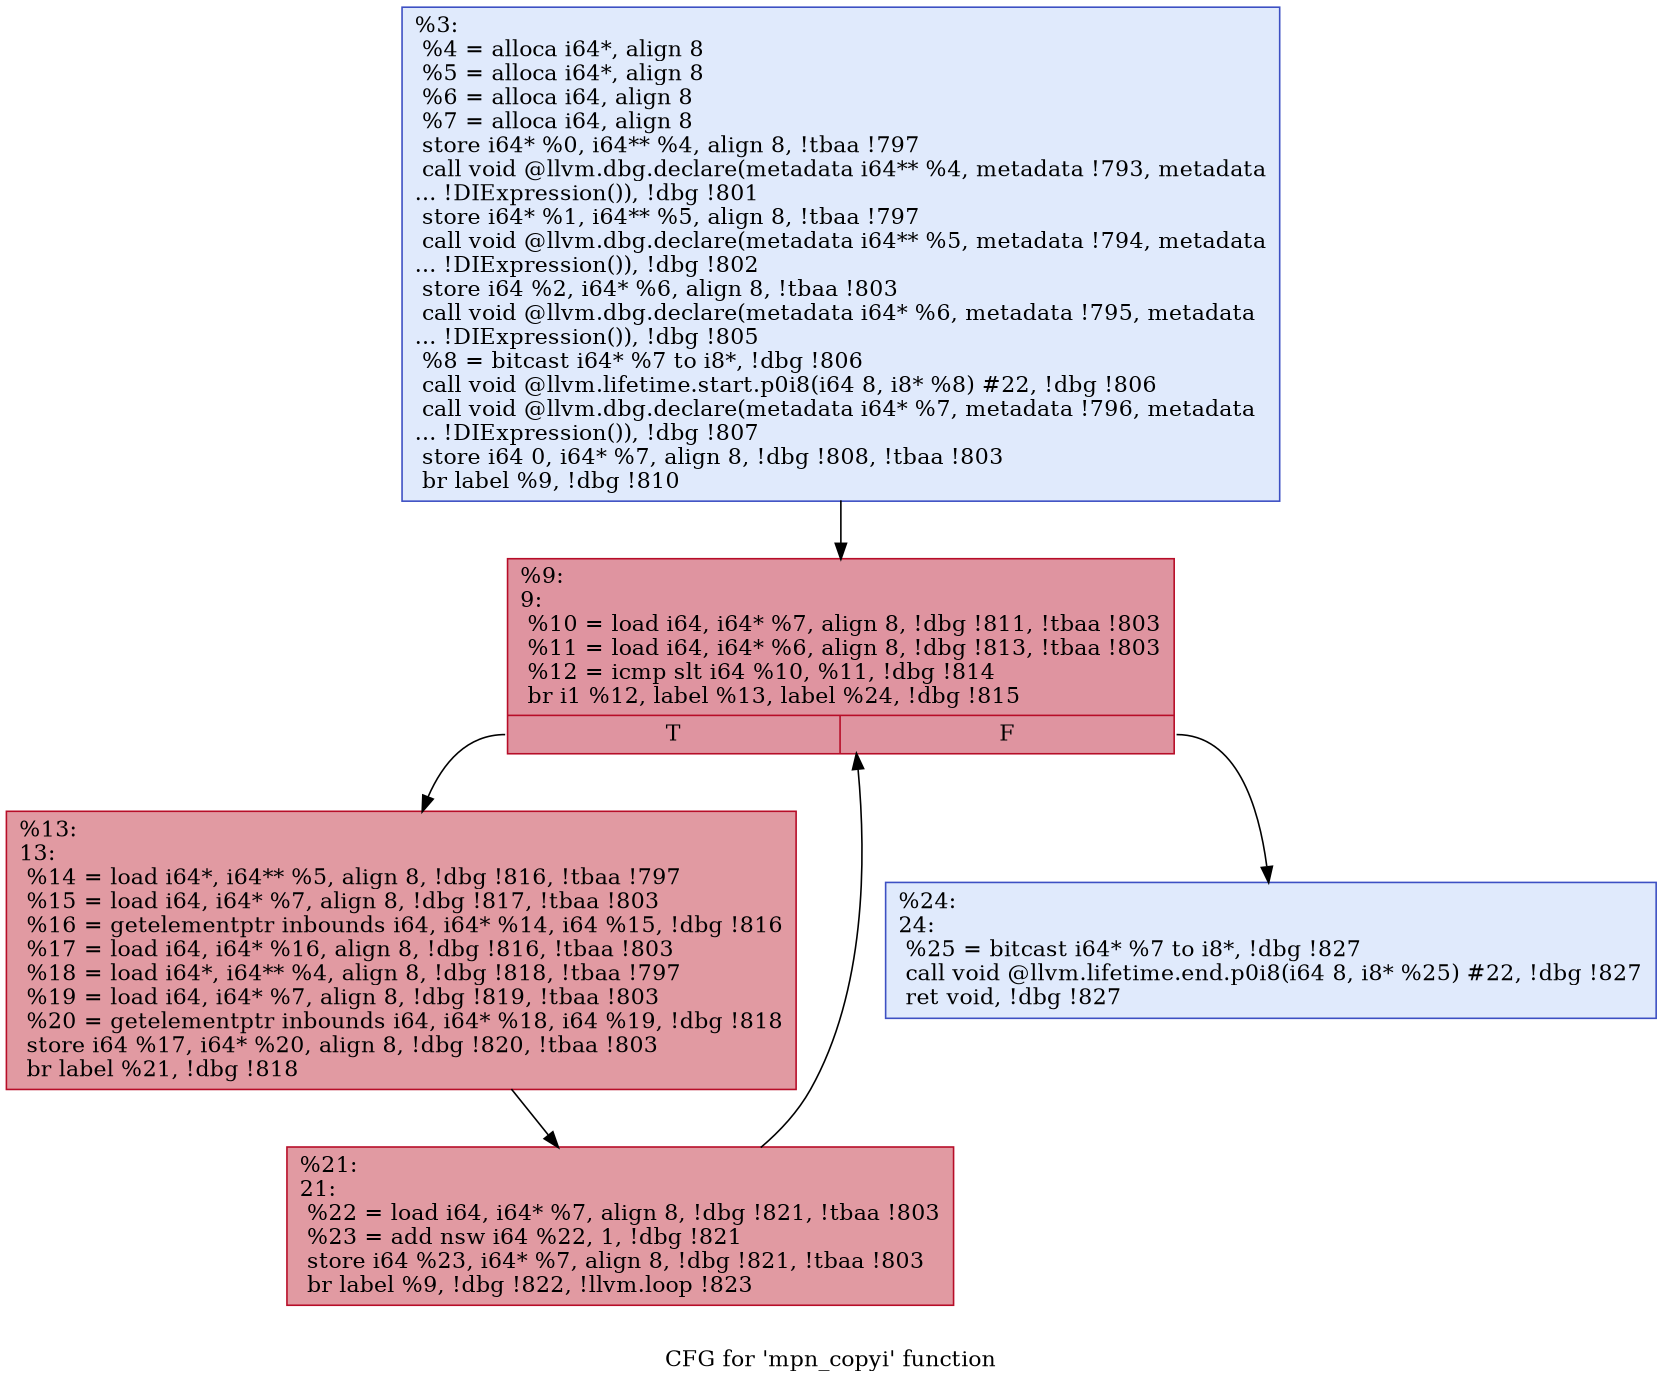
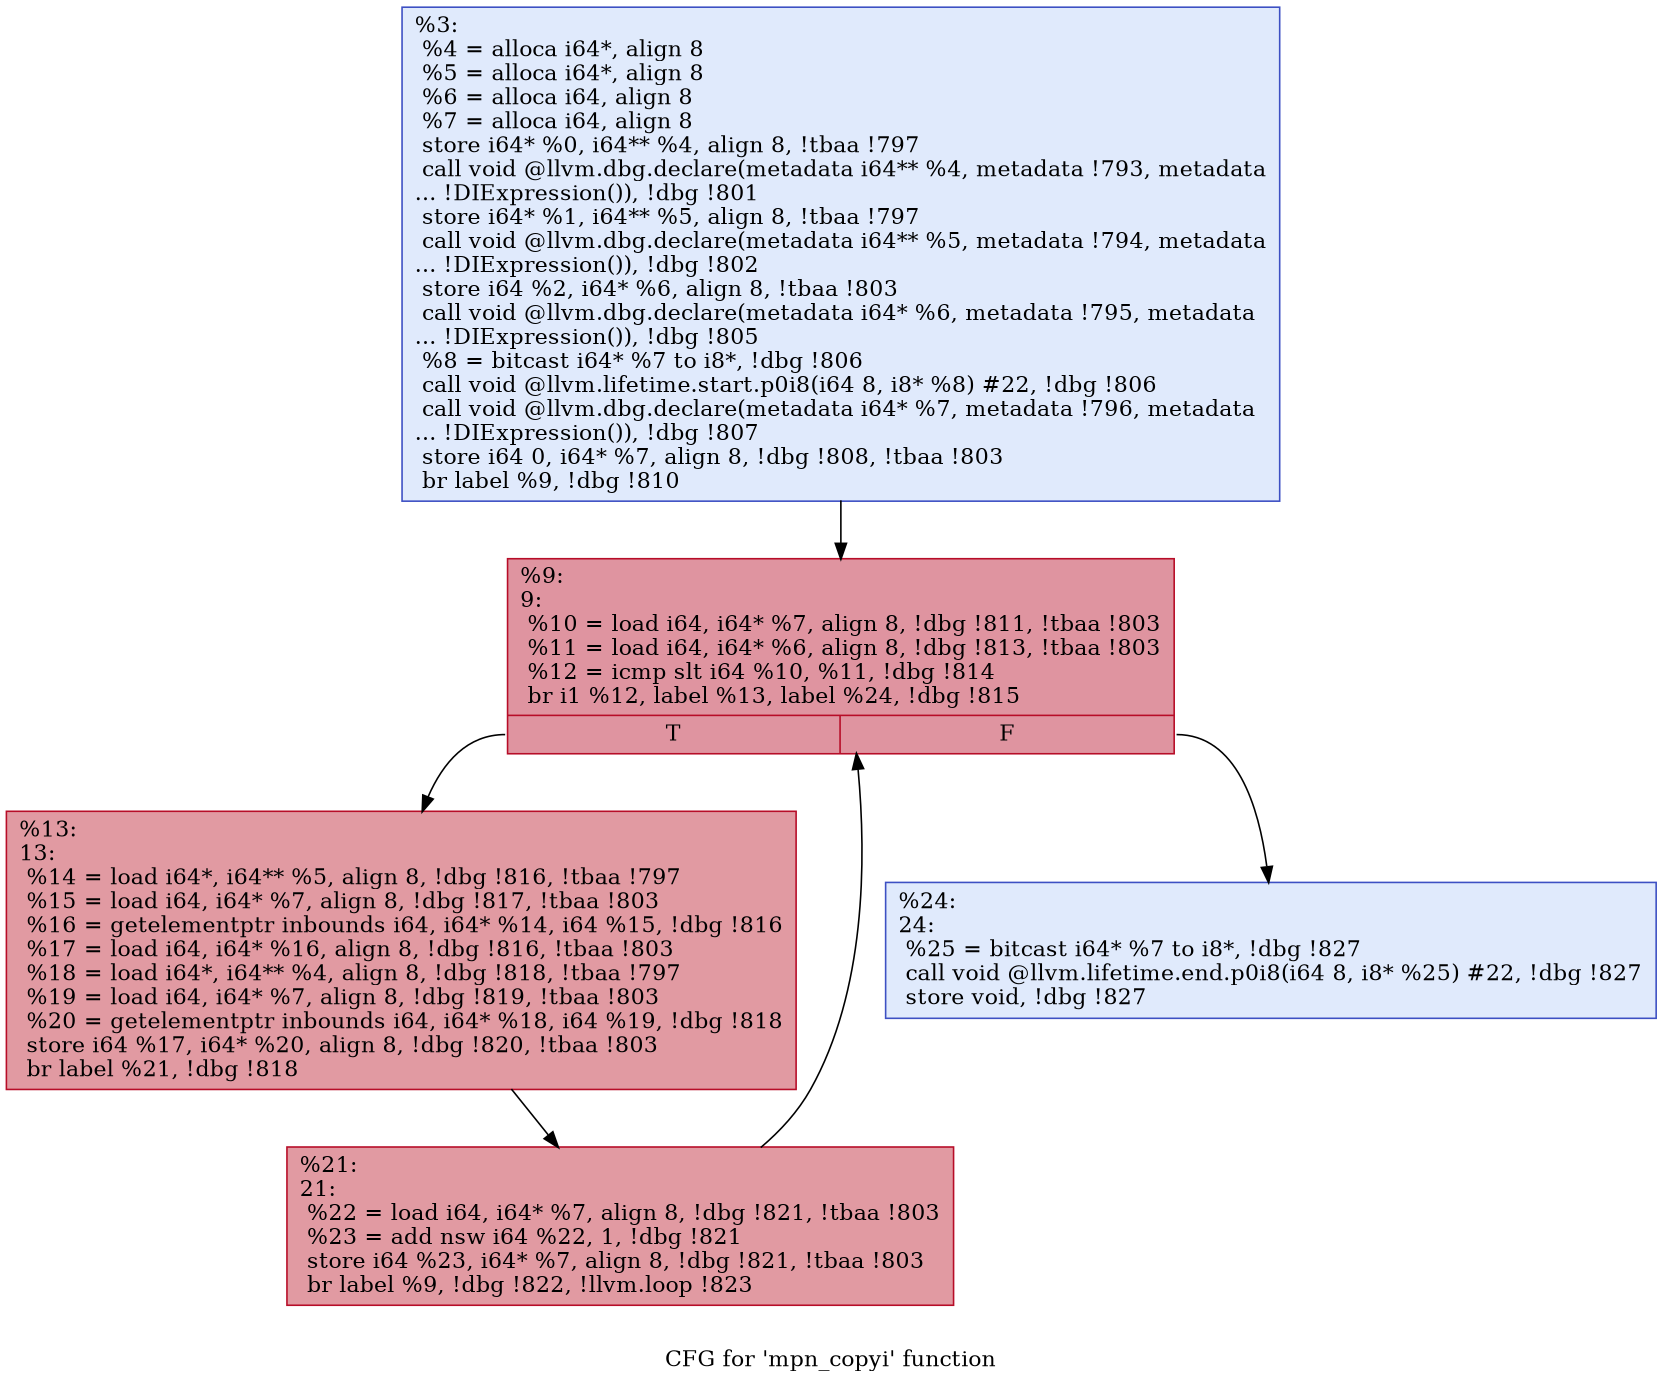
  digraph {
    label="CFG for 'mpn_copyi' function"
    node [color="#b70d28ff" fillcolor="#b9d0f970" shape=record style=filled]
    n1 [color="#3d50c3ff" label="{%3:\l  %4 = alloca i64*, align 8\l  %5 = alloca i64*, align 8\l  %6 = alloca i64, align 8\l  %7 = alloca i64, align 8\l  store i64* %0, i64** %4, align 8, !tbaa !797\l  call void @llvm.dbg.declare(metadata i64** %4, metadata !793, metadata\l... !DIExpression()), !dbg !801\l  store i64* %1, i64** %5, align 8, !tbaa !797\l  call void @llvm.dbg.declare(metadata i64** %5, metadata !794, metadata\l... !DIExpression()), !dbg !802\l  store i64 %2, i64* %6, align 8, !tbaa !803\l  call void @llvm.dbg.declare(metadata i64* %6, metadata !795, metadata\l... !DIExpression()), !dbg !805\l  %8 = bitcast i64* %7 to i8*, !dbg !806\l  call void @llvm.lifetime.start.p0i8(i64 8, i8* %8) #22, !dbg !806\l  call void @llvm.dbg.declare(metadata i64* %7, metadata !796, metadata\l... !DIExpression()), !dbg !807\l  store i64 0, i64* %7, align 8, !dbg !808, !tbaa !803\l  br label %9, !dbg !810\l}"]
    n2 [fillcolor="#b70d2870" label="{%9:\l9:                                                \l  %10 = load i64, i64* %7, align 8, !dbg !811, !tbaa !803\l  %11 = load i64, i64* %6, align 8, !dbg !813, !tbaa !803\l  %12 = icmp slt i64 %10, %11, !dbg !814\l  br i1 %12, label %13, label %24, !dbg !815\l|{<s0>T|<s1>F}}"]
    n3 [fillcolor="#bb1b2c70" label="{%13:\l13:                                               \l  %14 = load i64*, i64** %5, align 8, !dbg !816, !tbaa !797\l  %15 = load i64, i64* %7, align 8, !dbg !817, !tbaa !803\l  %16 = getelementptr inbounds i64, i64* %14, i64 %15, !dbg !816\l  %17 = load i64, i64* %16, align 8, !dbg !816, !tbaa !803\l  %18 = load i64*, i64** %4, align 8, !dbg !818, !tbaa !797\l  %19 = load i64, i64* %7, align 8, !dbg !819, !tbaa !803\l  %20 = getelementptr inbounds i64, i64* %18, i64 %19, !dbg !818\l  store i64 %17, i64* %20, align 8, !dbg !820, !tbaa !803\l  br label %21, !dbg !818\l}"]
-   n4 [color="#3d50c3ff" label="{%24:\l24:                                               \l  %25 = bitcast i64* %7 to i8*, !dbg !827\l  call void @llvm.lifetime.end.p0i8(i64 8, i8* %25) #22, !dbg !827\l  ret void, !dbg !827\l}"]
+   n4 [color="#3d50c3ff" label="{%24:\l24:                                               \l  %25 = bitcast i64* %7 to i8*, !dbg !827\l  call void @llvm.lifetime.end.p0i8(i64 8, i8* %25) #22, !dbg !827\l  store void, !dbg !827\l}"]
    n5 [fillcolor="#bb1b2c70" label="{%21:\l21:                                               \l  %22 = load i64, i64* %7, align 8, !dbg !821, !tbaa !803\l  %23 = add nsw i64 %22, 1, !dbg !821\l  store i64 %23, i64* %7, align 8, !dbg !821, !tbaa !803\l  br label %9, !dbg !822, !llvm.loop !823\l}"]
    n1 -> n2
    n2 -> n3 [tailport=s0]
    n2 -> n4 [tailport=s1]
    n3 -> n5
    n5 -> n2
  }
